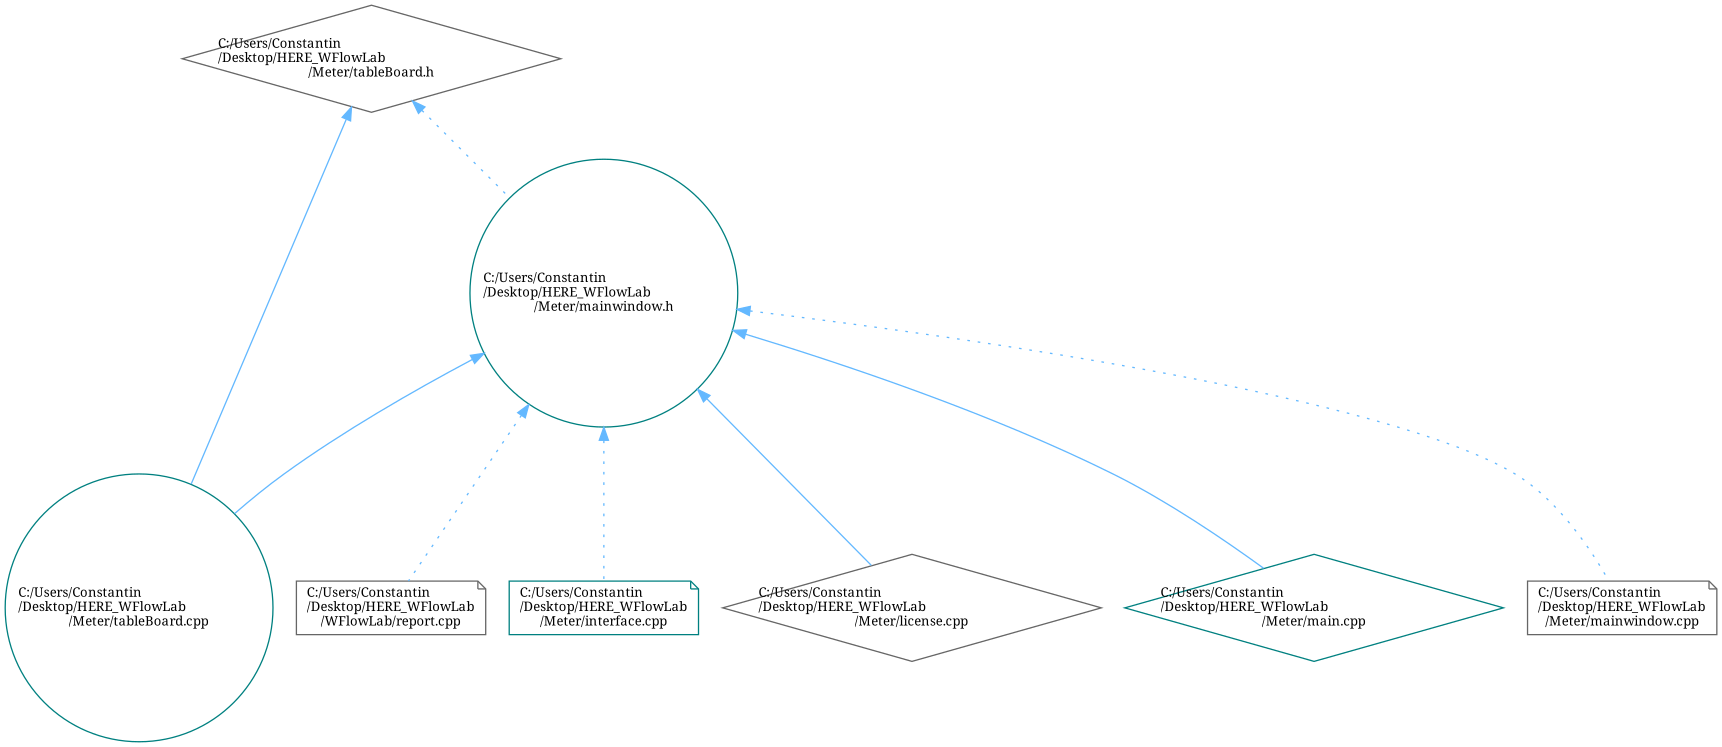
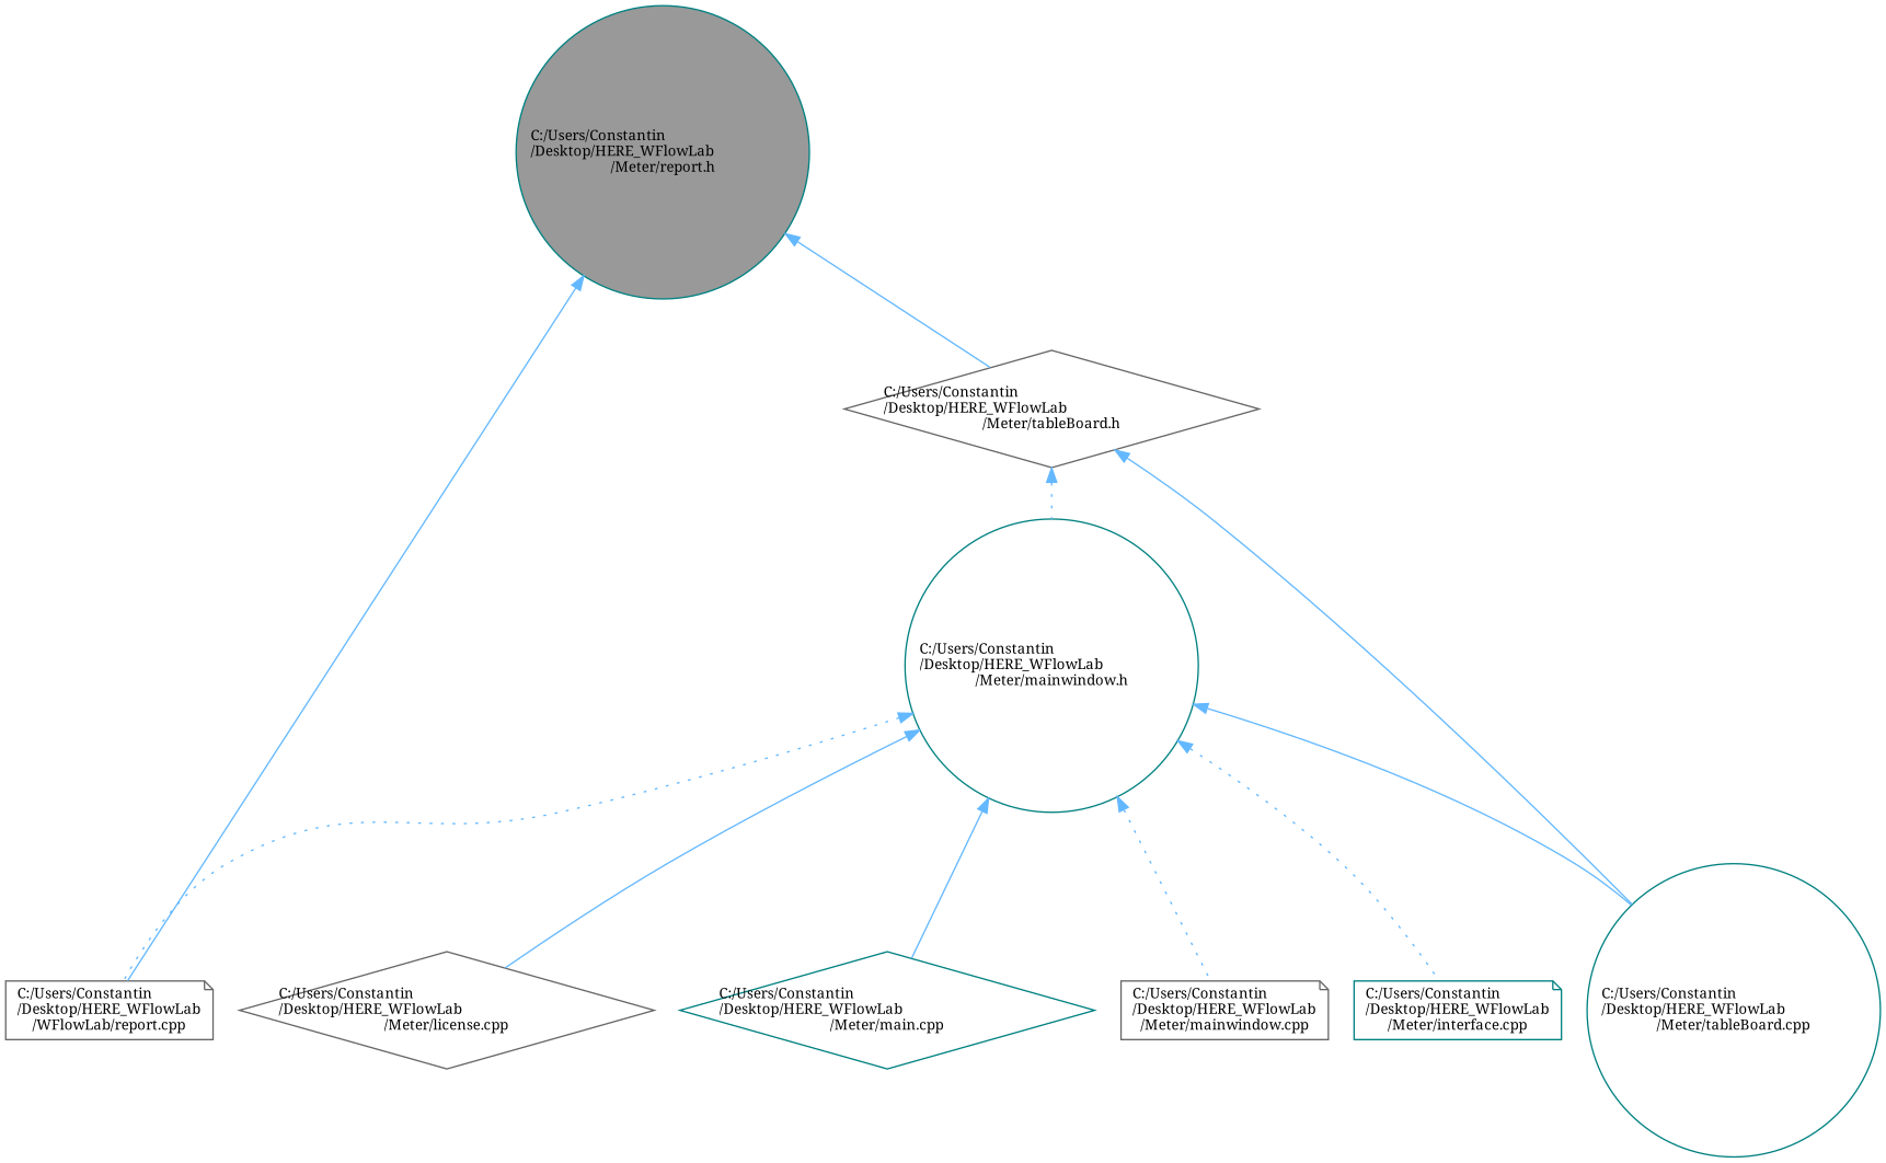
  digraph {
    fontname="Noto Serif"
    node [color=teal fillcolor=white fontname="Noto Serif" fontsize=10 shape=circle style=filled]
    edge [color=steelblue1 dir=back fontname="Noto Serif" fontsize=10 labelfontname=Helvetica labelfontsize=10 style=solid]
+   n1 [fillcolor=grey60 fontcolor=black height=0.2 label="C:/Users/Constantin\l/Desktop/HERE_WFlowLab\l/Meter/report.h" width=0.4]
    n2 [color=gray40 height=0.2 label="C:/Users/Constantin\l/Desktop/HERE_WFlowLab\l/WFlowLab/report.cpp" shape=note width=0.4]
    n3 [color=gray40 height=0.2 label="C:/Users/Constantin\l/Desktop/HERE_WFlowLab\l/Meter/tableBoard.h" shape=diamond width=0.4]
    n4 [height=0.2 label="C:/Users/Constantin\l/Desktop/HERE_WFlowLab\l/Meter/mainwindow.h" width=0.4]
    n5 [height=0.2 label="C:/Users/Constantin\l/Desktop/HERE_WFlowLab\l/Meter/tableBoard.cpp" width=0.4]
    n6 [height=0.2 label="C:/Users/Constantin\l/Desktop/HERE_WFlowLab\l/Meter/interface.cpp" shape=note width=0.4]
    n7 [color=gray40 height=0.2 label="C:/Users/Constantin\l/Desktop/HERE_WFlowLab\l/Meter/license.cpp" shape=diamond width=0.4]
    n8 [height=0.2 label="C:/Users/Constantin\l/Desktop/HERE_WFlowLab\l/Meter/main.cpp" shape=diamond width=0.4]
    n9 [color=gray40 height=0.2 label="C:/Users/Constantin\l/Desktop/HERE_WFlowLab\l/Meter/mainwindow.cpp" shape=note width=0.4]
+   n1 -> n2
+   n1 -> n3
    n3 -> n4 [style=dotted]
    n3 -> n5
    n4 -> n2 [style=dotted]
    n4 -> n5
    n4 -> n6 [style=dotted]
    n4 -> n7
    n4 -> n8
    n4 -> n9 [style=dotted]
  }
